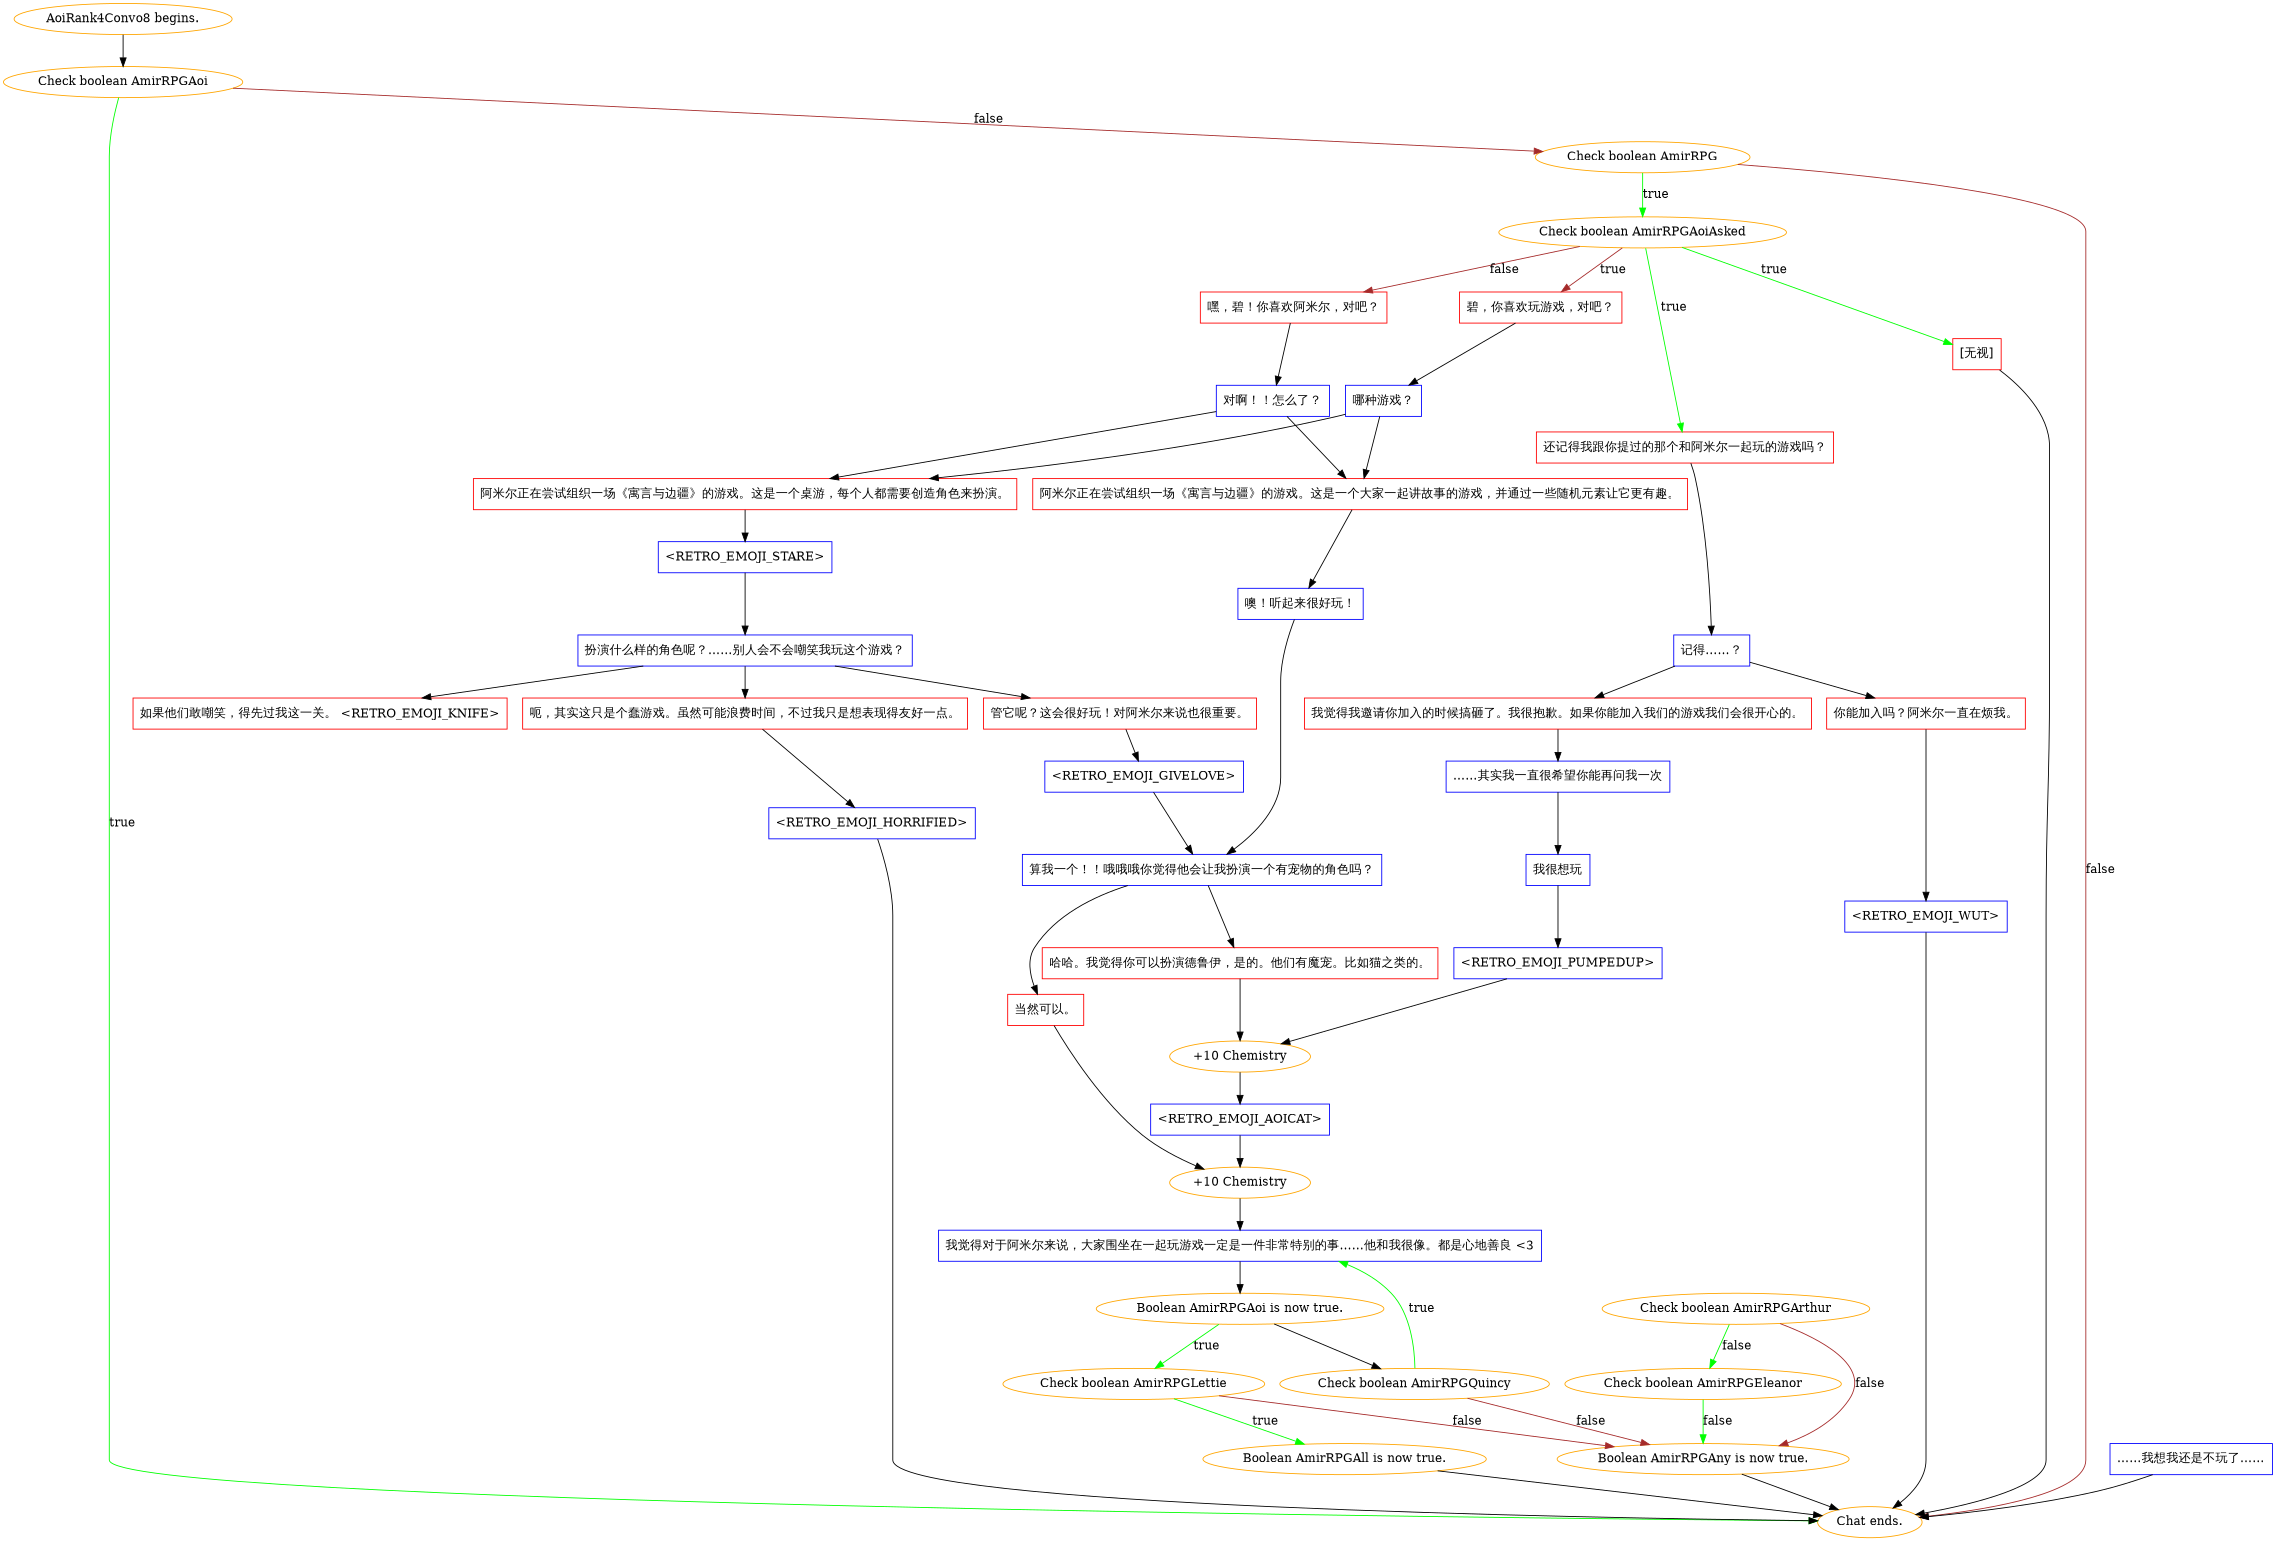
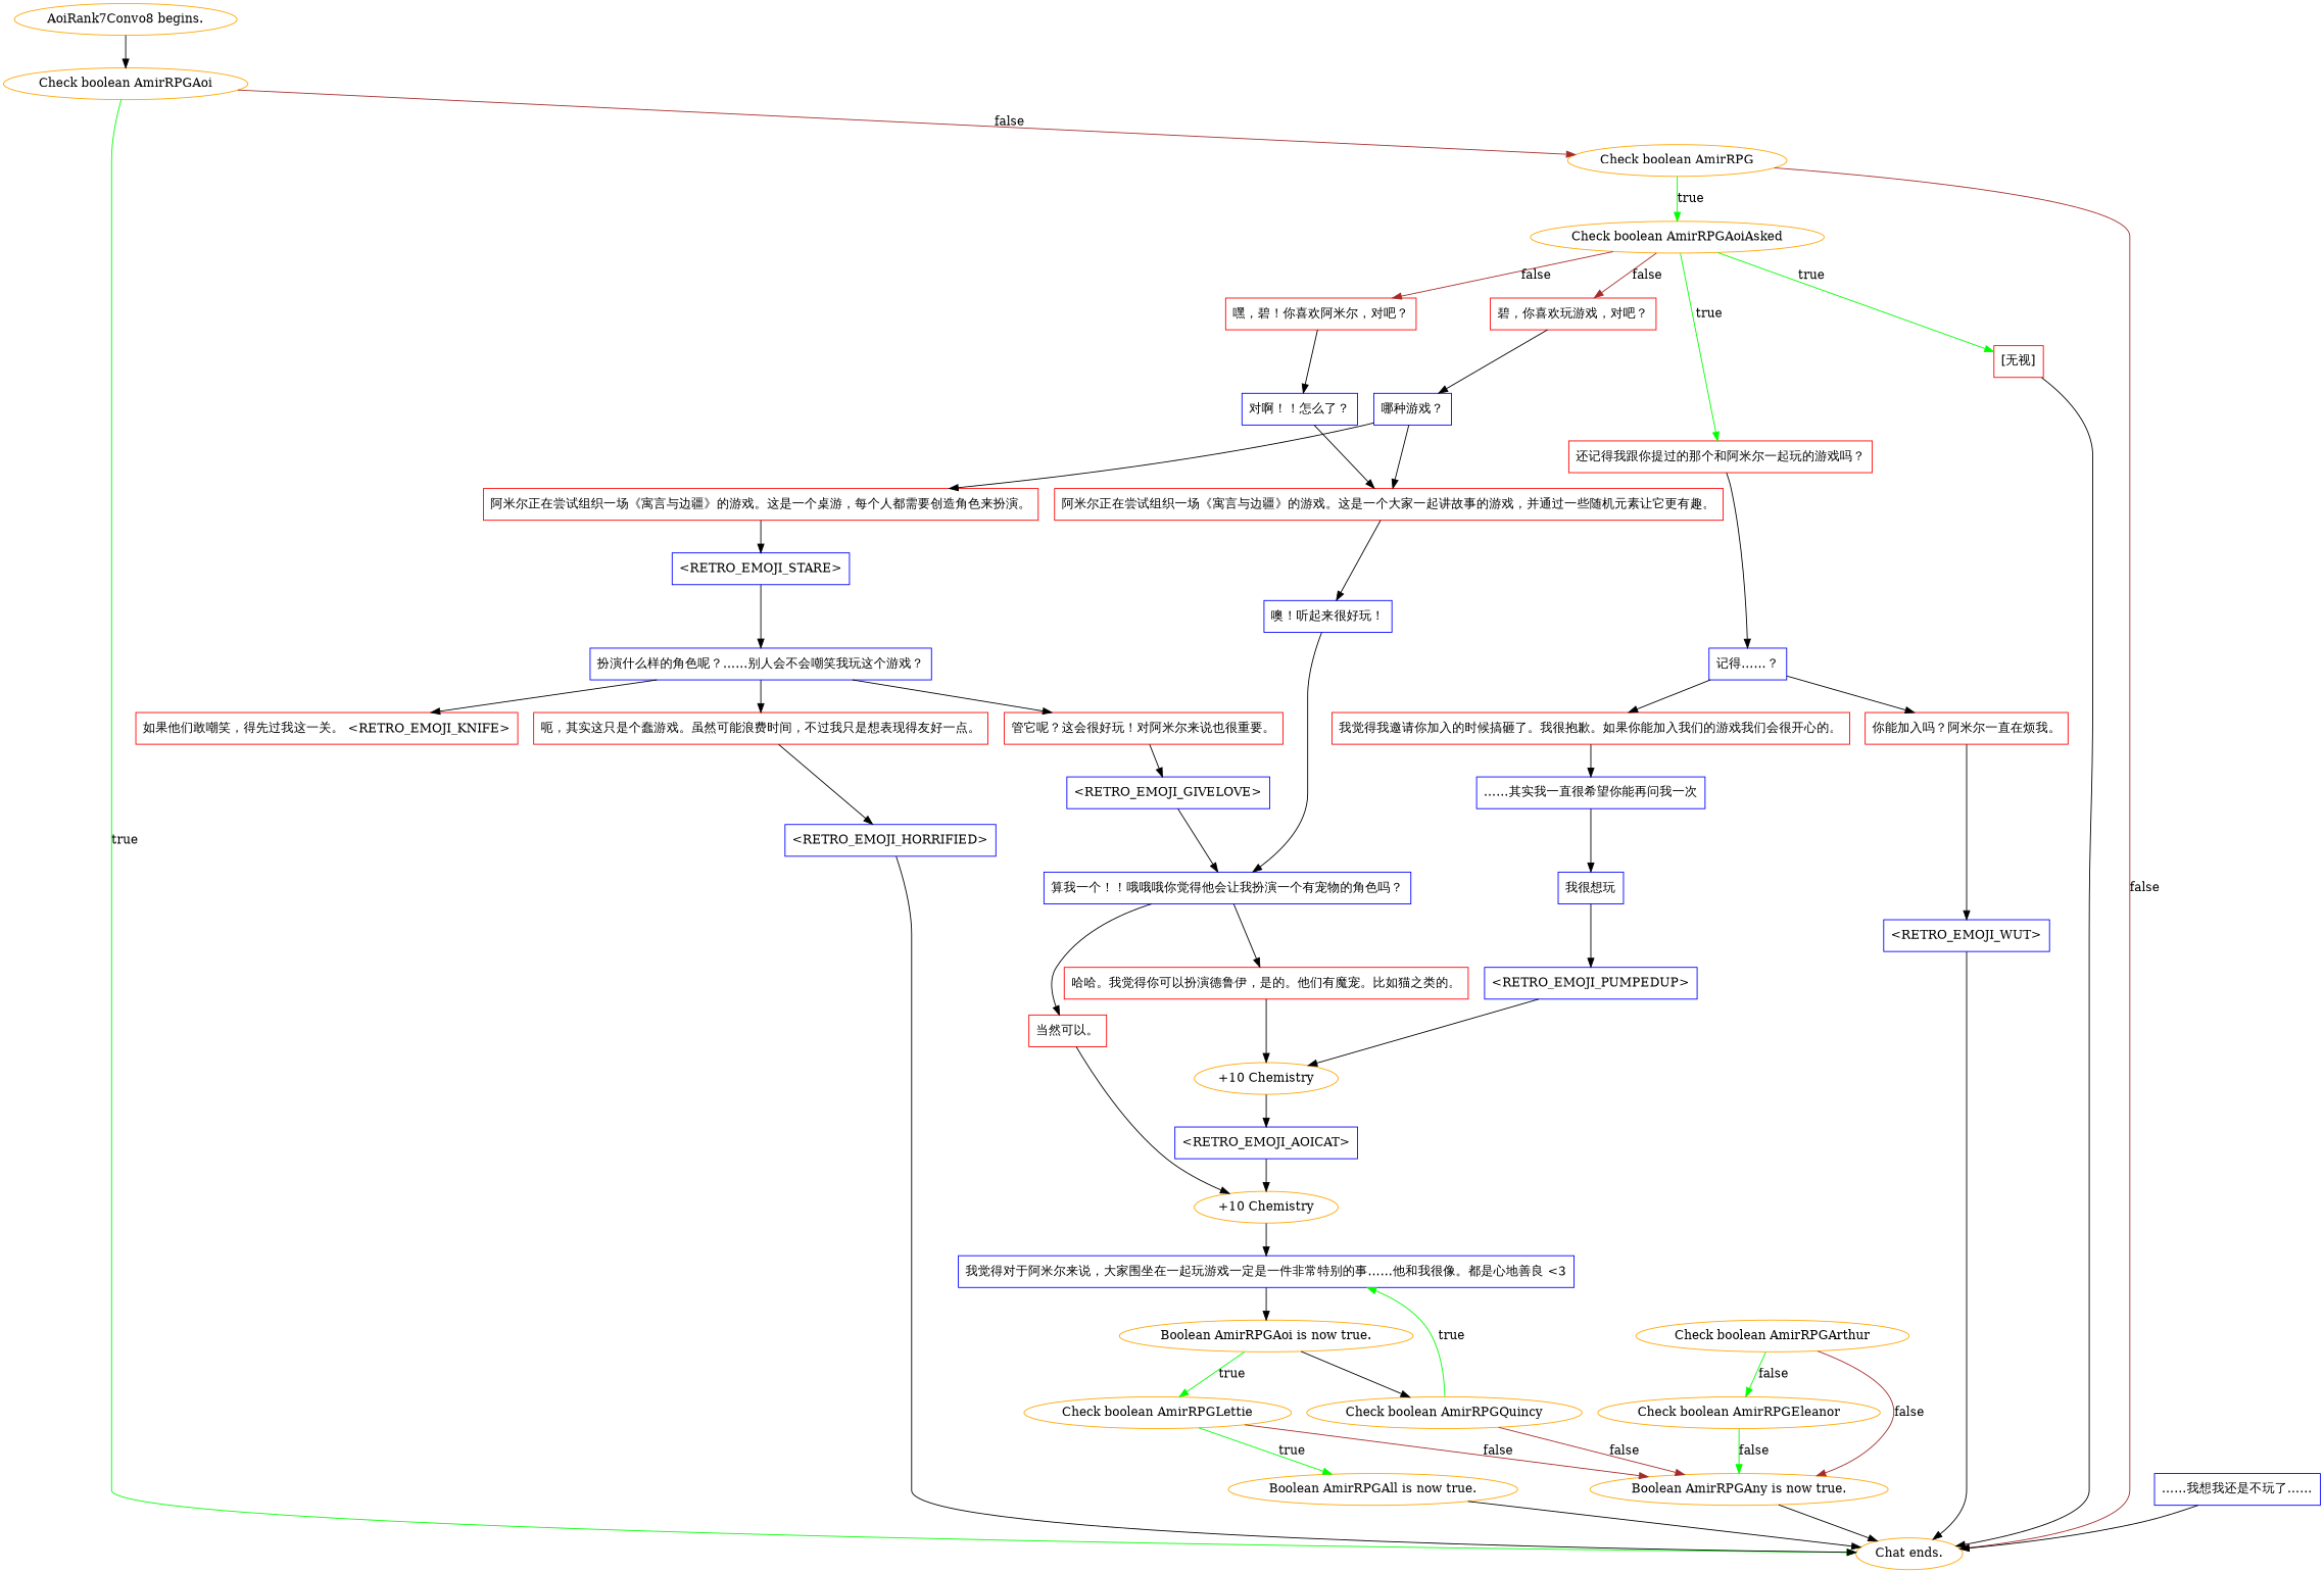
  digraph {
    node [color=blue shape=box]
-   "AoiRank4Convo8 begins." [color=orange shape=""]
+   "AoiRank4Convo8 begins." [color=orange label="AoiRank7Convo8 begins." shape=""]
    n2 [color=orange label="Check boolean AmirRPGAoi" shape=""]
    "Chat ends." [color=orange shape=""]
    n4 [color=orange label="Check boolean AmirRPG" shape=""]
    n5 [color=orange label="Check boolean AmirRPGAoiAsked" shape=""]
    n6 [color=red label="还记得我跟你提过的那个和阿米尔一起玩的游戏吗？"]
    n7 [color=red label="[无视]"]
    n8 [color=red label="嘿，碧！你喜欢阿米尔，对吧？"]
    n9 [color=red label="碧，你喜欢玩游戏，对吧？"]
    n10 [label="记得……？"]
    n11 [label="对啊！！怎么了？"]
    n12 [label="哪种游戏？"]
    n13 [color=red label="我觉得我邀请你加入的时候搞砸了。我很抱歉。如果你能加入我们的游戏我们会很开心的。"]
    n14 [color=red label="你能加入吗？阿米尔一直在烦我。"]
    n15 [color=red label="阿米尔正在尝试组织一场《寓言与边疆》的游戏。这是一个桌游，每个人都需要创造角色来扮演。"]
    n16 [color=red label="阿米尔正在尝试组织一场《寓言与边疆》的游戏。这是一个大家一起讲故事的游戏，并通过一些随机元素让它更有趣。"]
    n17 [label="……其实我一直很希望你能再问我一次"]
    n18 [label="<RETRO_EMOJI_WUT>"]
    n19 [label="<RETRO_EMOJI_STARE>"]
    n20 [label="噢！听起来很好玩！"]
    n21 [label="我很想玩"]
    n22 [label="扮演什么样的角色呢？……别人会不会嘲笑我玩这个游戏？"]
    n23 [label="算我一个！！哦哦哦你觉得他会让我扮演一个有宠物的角色吗？"]
    n24 [label="<RETRO_EMOJI_PUMPEDUP>"]
    n25 [color=red label="呃，其实这只是个蠢游戏。虽然可能浪费时间，不过我只是想表现得友好一点。"]
    n26 [color=red label="如果他们敢嘲笑，得先过我这一关。 <RETRO_EMOJI_KNIFE>"]
    n27 [color=red label="管它呢？这会很好玩！对阿米尔来说也很重要。"]
    n28 [color=red label="哈哈。我觉得你可以扮演德鲁伊，是的。他们有魔宠。比如猫之类的。"]
    n29 [color=red label="当然可以。"]
    n30 [color=orange label="+10 Chemistry" shape=""]
    n31 [label="<RETRO_EMOJI_HORRIFIED>"]
    n32 [label="<RETRO_EMOJI_GIVELOVE>"]
    n33 [color=orange label="+10 Chemistry" shape=""]
    n34 [label="<RETRO_EMOJI_AOICAT>"]
    n35 [label="我觉得对于阿米尔来说，大家围坐在一起玩游戏一定是一件非常特别的事……他和我很像。都是心地善良 <3"]
    n36 [label="……我想我还是不玩了……"]
    n37 [color=orange label="Boolean AmirRPGAoi is now true." shape=""]
    n38 [color=orange label="Check boolean AmirRPGQuincy" shape=""]
    n39 [color=orange label="Check boolean AmirRPGLettie" shape=""]
    n40 [color=orange label="Boolean AmirRPGAny is now true." shape=""]
    n41 [color=orange label="Check boolean AmirRPGArthur" shape=""]
    n42 [color=orange label="Check boolean AmirRPGEleanor" shape=""]
    n43 [color=orange label="Boolean AmirRPGAll is now true." shape=""]
    "AoiRank4Convo8 begins." -> n2
    n2 -> "Chat ends." [color=green label=true]
    n2 -> n4 [color=brown label=false]
    n4 -> "Chat ends." [color=brown label=false]
    n4 -> n5 [color=green label=true]
    n5 -> n6 [color=green label=true]
    n5 -> n7 [color=green label=true]
    n5 -> n8 [color=brown label=false]
-   n5 -> n9 [color=brown label=true]
+   n5 -> n9 [color=brown label=false]
    n6 -> n10
    n7 -> "Chat ends."
    n8 -> n11
    n9 -> n12
    n10 -> n13
    n10 -> n14
-   n11 -> n15
    n11 -> n16
    n12 -> n15
    n12 -> n16
    n13 -> n17
    n14 -> n18
    n15 -> n19
    n16 -> n20
    n17 -> n21
    n18 -> "Chat ends."
    n19 -> n22
    n20 -> n23
    n21 -> n24
    n22 -> n25
    n22 -> n26
    n22 -> n27
    n23 -> n28
    n23 -> n29
    n24 -> n30
    n25 -> n31
    n27 -> n32
    n28 -> n30
    n29 -> n33
    n30 -> n34
    n31 -> "Chat ends."
    n32 -> n23
    n33 -> n35
    n34 -> n33
    n35 -> n37
    n36 -> "Chat ends."
    n37 -> n38
    n37 -> n39 [color=green label=true]
    n38 -> n35 [color=green label=true]
    n38 -> n40 [color=brown label=false]
    n39 -> n40 [color=brown label=false]
    n39 -> n43 [color=green label=true]
    n40 -> "Chat ends."
    n41 -> n40 [color=brown label=false]
    n41 -> n42 [color=green label=false]
    n42 -> n40 [color=green label=false]
    n43 -> "Chat ends."
  }
